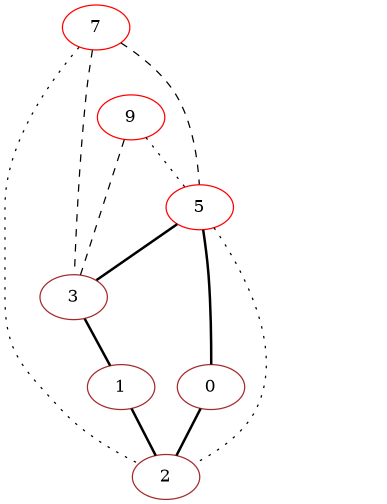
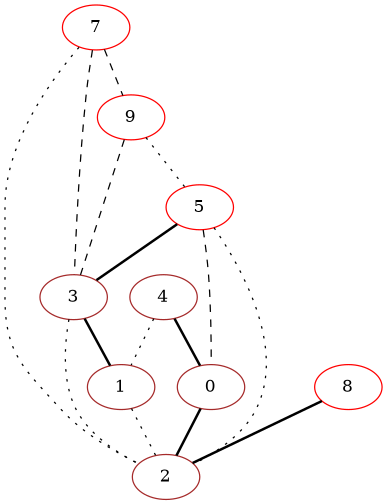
  graph {
    node [color=brown]
    edge [style=bold]
    n1 [label=0]
    n2 [label=2]
    n3 [label=1]
    n4 [label=3]
+   n5 [label=4]
    n6 [color=red label=5]
    n7 [color=red label=7]
+   n8 [color=red label=8]
    n9 [color=red label=9]
    n1 -- n2
-   n3 -- n2
+   n3 -- n2 [style=dotted]
+   n4 -- n2 [style=dotted]
    n4 -- n3
-   n6 -- n1
+   n5 -- n1
+   n5 -- n3 [style=dotted]
+   n6 -- n1 [style=dashed]
    n6 -- n2 [style=dotted]
    n6 -- n4
    n7 -- n2 [style=dotted]
    n7 -- n4 [style=dashed]
-   n7 -- n6 [style=dashed]
+   n7 -- n9 [style=dashed]
+   n8 -- n2
    n9 -- n4 [style=dashed]
    n9 -- n6 [style=dotted]
  }
